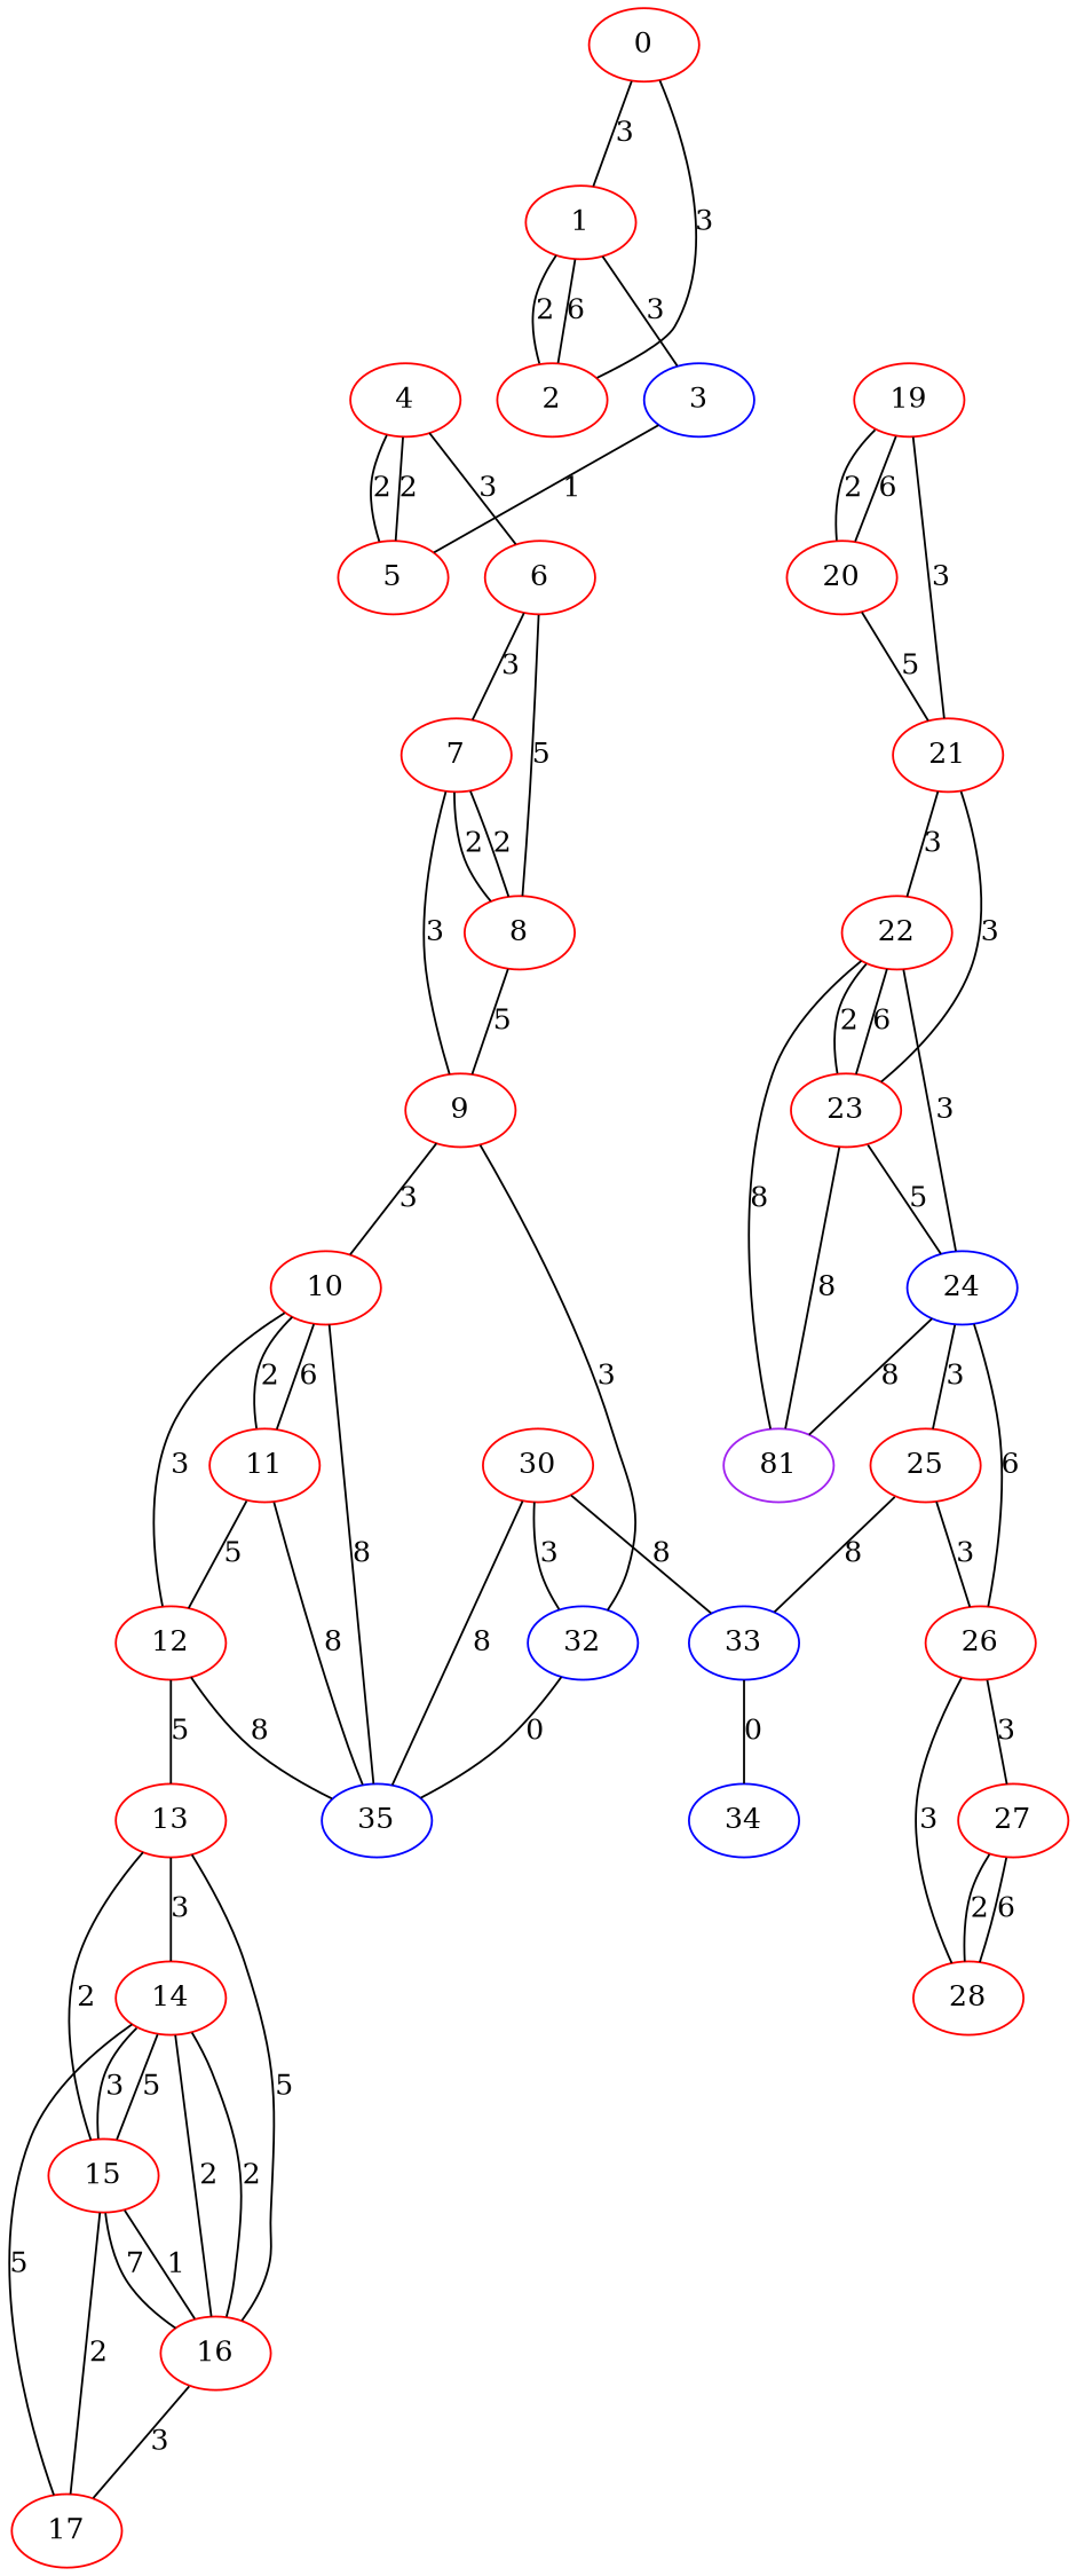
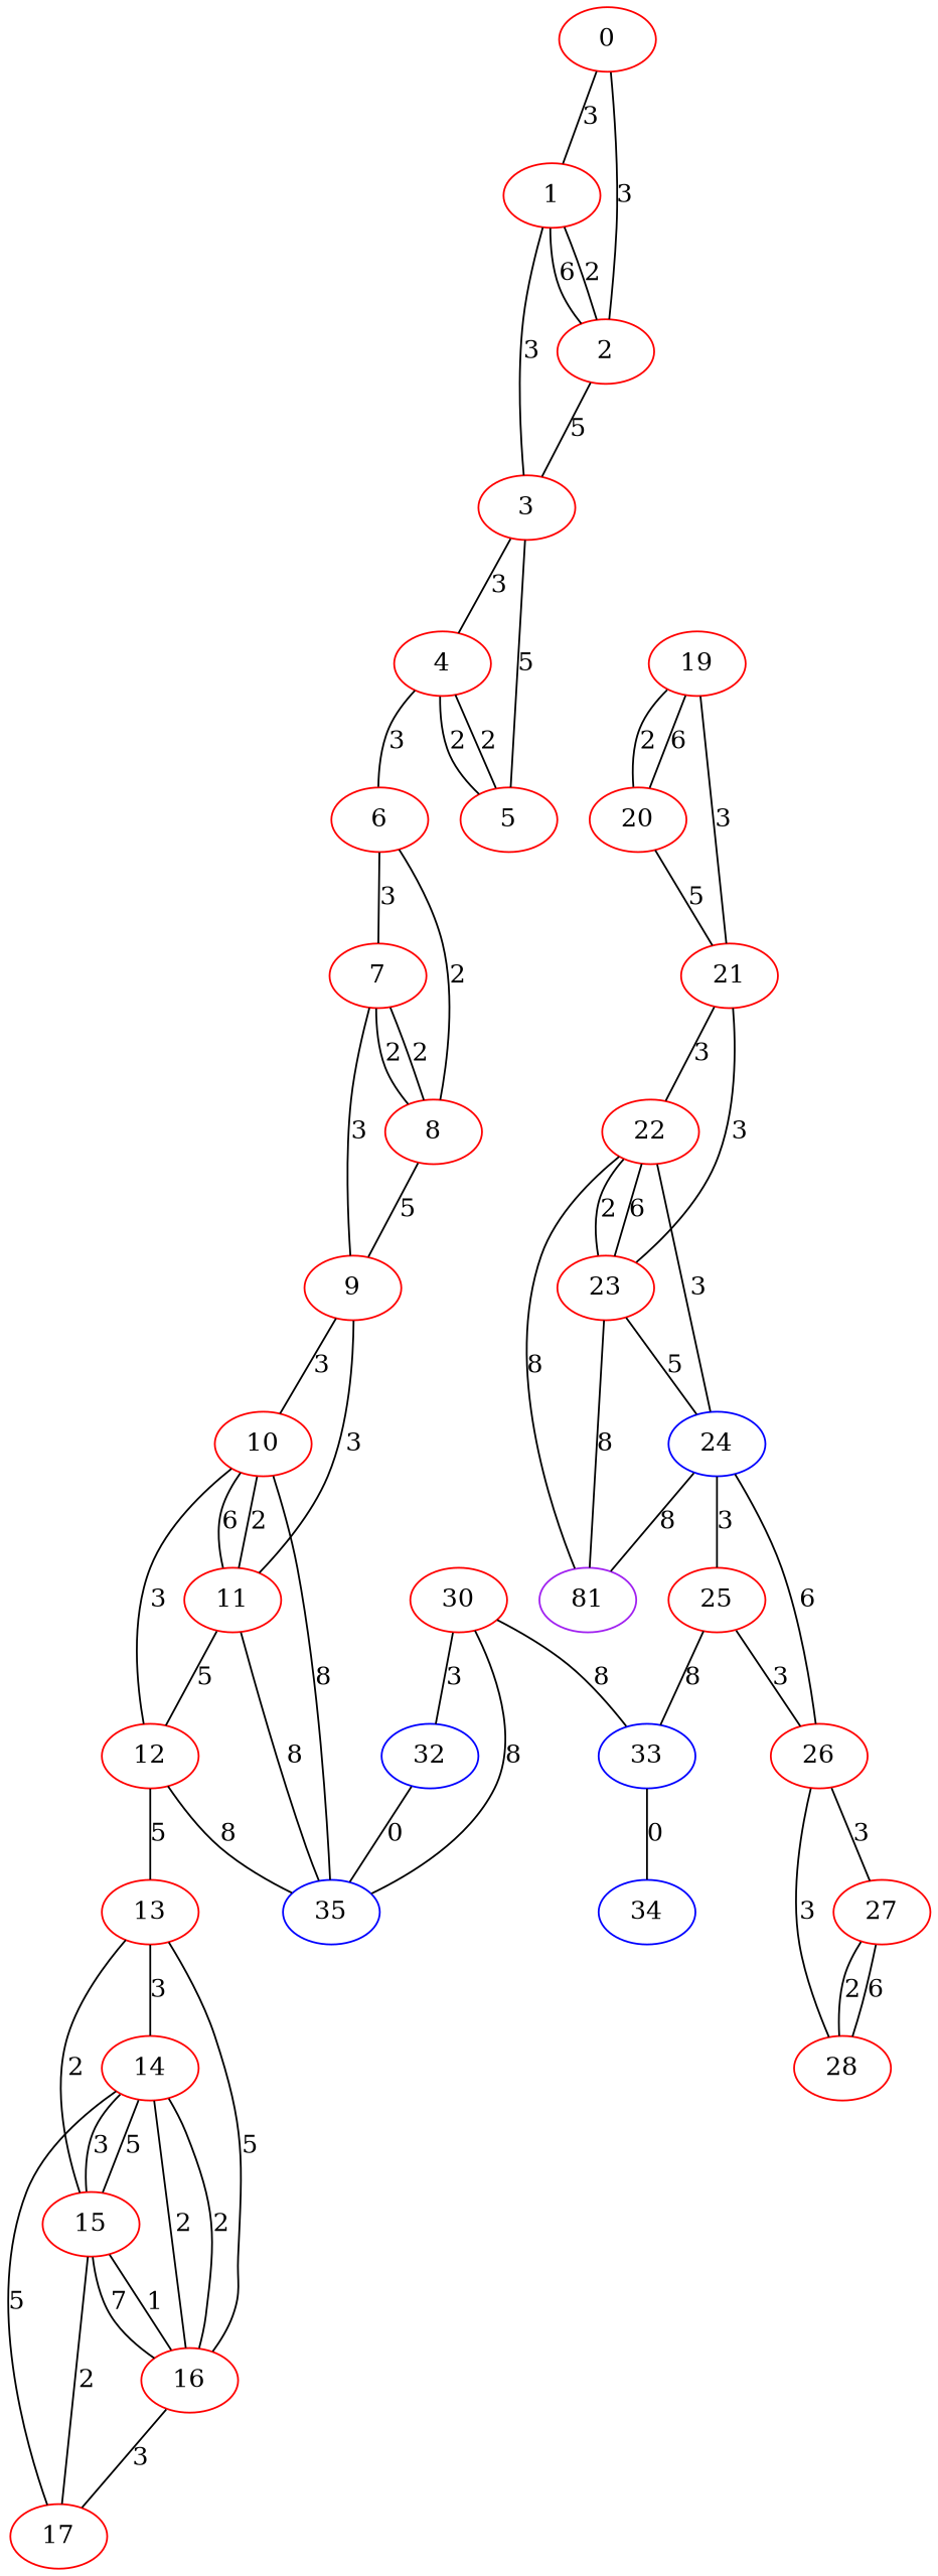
  graph {
    node [color=red weight=1]
    0
    1
    2
-   3 [color=blue]
+   3
    32 [color=blue weight=3]
    35 [color=blue weight=3]
    4
    5
    6
    7
    8
    9
    10
    11
    12
    13
    14
    15
    16
    17
    19
    20
    21
    22
    23
    24 [color=blue]
    n27 [color=purple label=81 weight=4]
    25
    26
    33 [color=blue weight=3]
    27
    28
    34 [color=blue weight=3]
    30
    0 -- 1 [label=3]
    0 -- 2 [label=3]
    1 -- 2 [label=6]
    1 -- 2 [label=2]
    1 -- 3 [label=3]
-   3 -- 5 [label=1]
+   2 -- 3 [label=5]
+   3 -- 4 [label=3]
+   3 -- 5 [label=5]
    32 -- 35 [label=0]
    4 -- 5 [label=2]
    4 -- 5 [label=2]
    4 -- 6 [label=3]
    6 -- 7 [label=3]
-   6 -- 8 [label=5]
+   6 -- 8 [label=2]
    7 -- 8 [label=2]
    7 -- 8 [label=2]
    7 -- 9 [label=3]
    8 -- 9 [label=5]
    9 -- 10 [label=3]
-   9 -- 32 [label=3]
+   9 -- 11 [label=3]
    10 -- 35 [label=8]
    10 -- 11 [label=2]
    10 -- 11 [label=6]
    10 -- 12 [label=3]
    11 -- 35 [label=8]
    11 -- 12 [label=5]
    12 -- 35 [label=8]
    12 -- 13 [label=5]
    13 -- 14 [label=3]
    13 -- 15 [label=2]
    13 -- 16 [label=5]
    14 -- 15 [label=3]
    14 -- 15 [label=5]
    14 -- 16 [label=2]
    14 -- 16 [label=2]
    14 -- 17 [label=5]
    15 -- 16 [label=1]
    15 -- 16 [label=7]
    15 -- 17 [label=2]
    16 -- 17 [label=3]
    19 -- 20 [label=2]
    19 -- 20 [label=6]
    19 -- 21 [label=3]
    20 -- 21 [label=5]
    21 -- 22 [label=3]
    21 -- 23 [label=3]
    22 -- 23 [label=6]
    22 -- 23 [label=2]
    22 -- 24 [label=3]
    22 -- n27 [label=8]
    23 -- 24 [label=5]
    23 -- n27 [label=8]
    24 -- n27 [label=8]
    24 -- 25 [label=3]
    24 -- 26 [label=6]
    25 -- 26 [label=3]
    25 -- 33 [label=8]
    26 -- 27 [label=3]
    26 -- 28 [label=3]
    33 -- 34 [label=0]
    27 -- 28 [label=2]
    27 -- 28 [label=6]
    30 -- 32 [label=3]
    30 -- 35 [label=8]
    30 -- 33 [label=8]
  }
